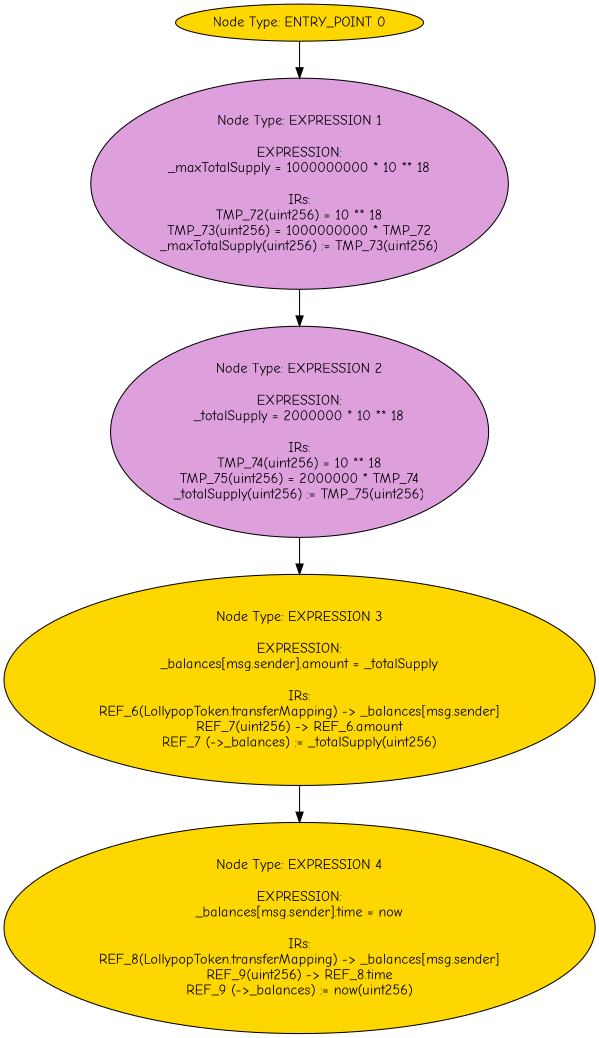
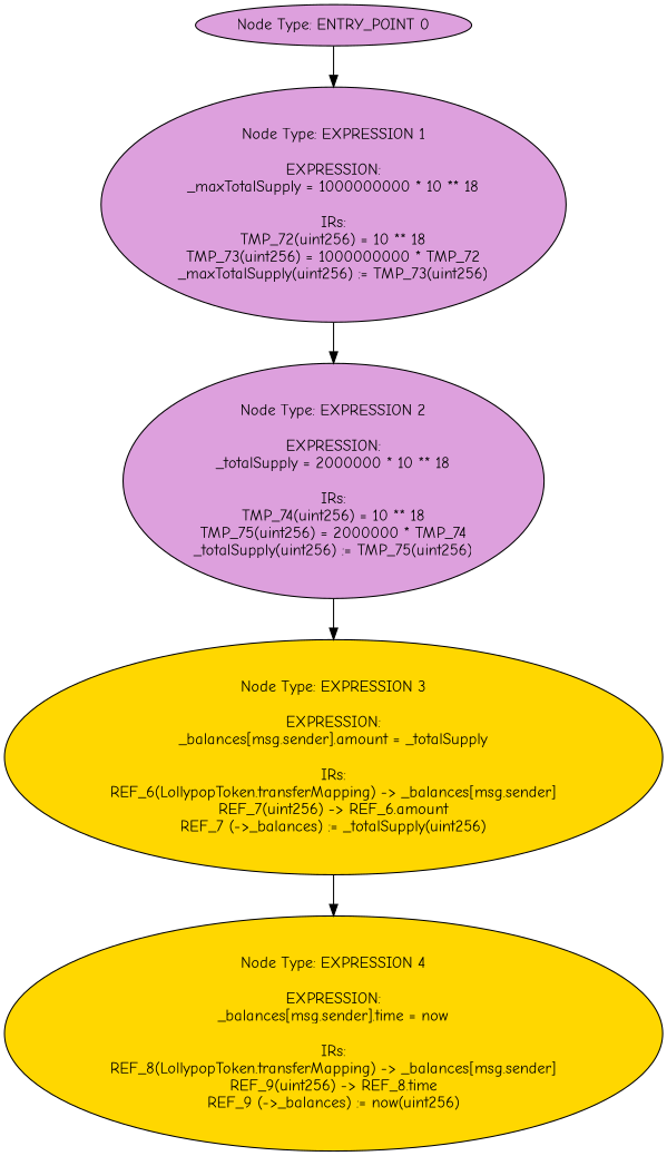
  digraph {
    fontname="Comic Neue"
    node [style=filled fillcolor=gold fontname="Comic Neue"]
    edge [fontname="Comic Neue"]
-   n1 [label="Node Type: ENTRY_POINT 0\n"]
+   n1 [label="Node Type: ENTRY_POINT 0\n" fillcolor=plum]
    n2 [label="Node Type: EXPRESSION 1\n\nEXPRESSION:\n_maxTotalSupply = 1000000000 * 10 ** 18\n\nIRs:\nTMP_72(uint256) = 10 ** 18\nTMP_73(uint256) = 1000000000 * TMP_72\n_maxTotalSupply(uint256) := TMP_73(uint256)" fillcolor=plum]
    n3 [label="Node Type: EXPRESSION 2\n\nEXPRESSION:\n_totalSupply = 2000000 * 10 ** 18\n\nIRs:\nTMP_74(uint256) = 10 ** 18\nTMP_75(uint256) = 2000000 * TMP_74\n_totalSupply(uint256) := TMP_75(uint256)" fillcolor=plum]
    n4 [label="Node Type: EXPRESSION 3\n\nEXPRESSION:\n_balances[msg.sender].amount = _totalSupply\n\nIRs:\nREF_6(LollypopToken.transferMapping) -> _balances[msg.sender]\nREF_7(uint256) -> REF_6.amount\nREF_7 (->_balances) := _totalSupply(uint256)"]
    n5 [label="Node Type: EXPRESSION 4\n\nEXPRESSION:\n_balances[msg.sender].time = now\n\nIRs:\nREF_8(LollypopToken.transferMapping) -> _balances[msg.sender]\nREF_9(uint256) -> REF_8.time\nREF_9 (->_balances) := now(uint256)"]
    n1 -> n2
    n2 -> n3
    n3 -> n4
    n4 -> n5
  }
